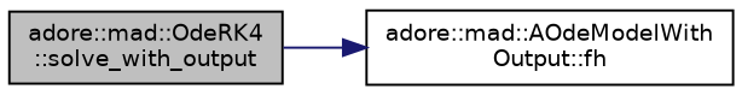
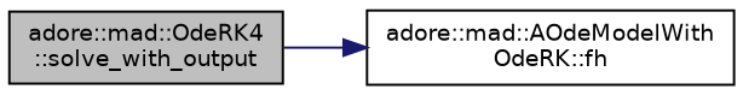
  digraph {
    rankdir=LR
    node [color=black fontname=Helvetica fontsize=10 shape=record style=filled]
    n1 [fillcolor=grey75 fontcolor=black height=0.2 label="adore::mad::OdeRK4\l::solve_with_output" width=0.4]
-   n2 [fillcolor=white height=0.2 label="adore::mad::AOdeModelWith\lOutput::fh" width=0.4]
+   n2 [fillcolor=white height=0.2 label="adore::mad::AOdeModelWith\lOdeRK::fh" width=0.4]
    n1 -> n2 [color=midnightblue fontname=Helvetica fontsize=10 labelfontname=Helvetica labelfontsize=10 style=solid]
  }
